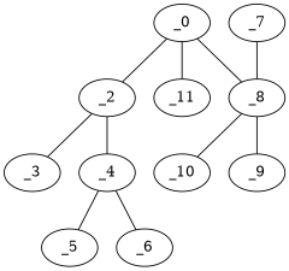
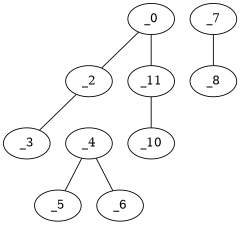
  graph {
    node [charge=0 chem=1 symbol="C  " x=4.2601 y=-0.6739]
    edge [valence=1]
    n1 [chem=4 label=_0 symbol="N  " x=3.2601]
    _2 [x=2.9511 y=0.2771]
    _8 [chem=5 symbol="S  "]
    _11 [x=2.6723 y=-1.4829]
    _3 [chem=2 symbol="O  " x=2 y=0.5862]
    _4 [x=3.7601 y=0.8649]
-   _9 [chem=2 symbol="O  " y=-1.6739]
    _10 [chem=2 symbol="O  " x=5.2111 y=-0.983]
    _5 [x=3.1723 y=1.6739]
    _6 [x=4.3479 y=1.6739]
    _7 [chem=4 symbol="N  " x=4.5691 y=0.2771]
    n1 -- _2
-   n1 -- _8
    n1 -- _11
    _2 -- _3 [valence=2]
-   _2 -- _4
-   _8 -- _9 [valence=2]
-   _8 -- _10 [valence=2]
+   _11 -- _10 [valence=2]
    _4 -- _5
    _4 -- _6
    _7 -- _8
  }
